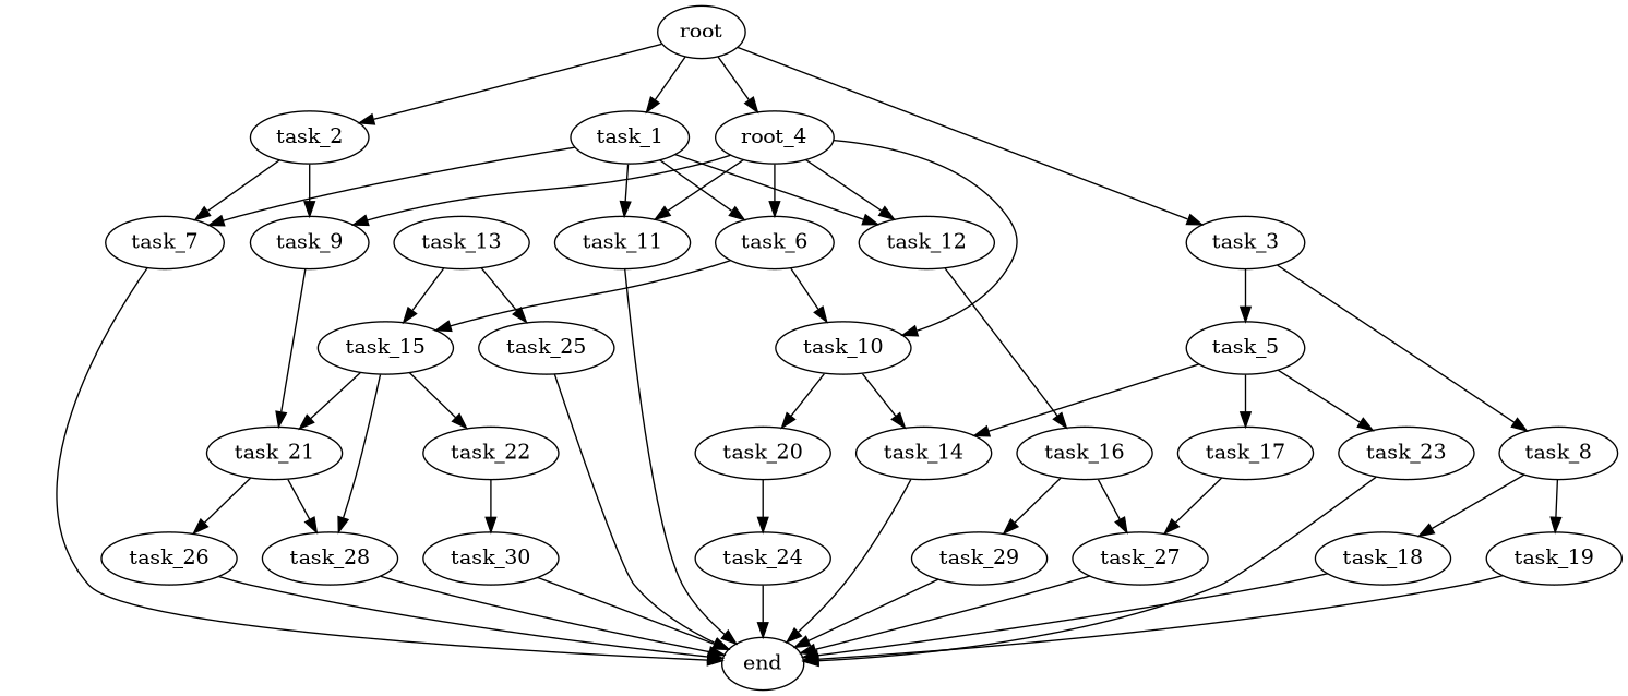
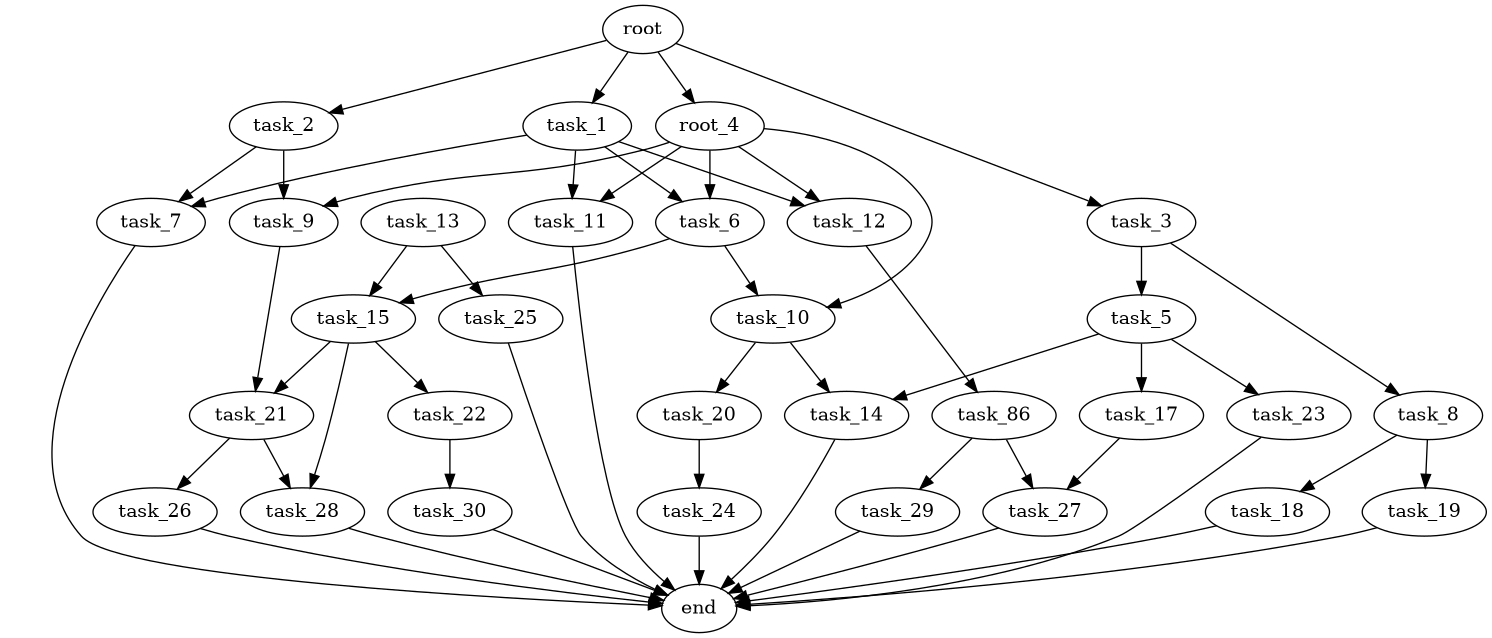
  digraph {
    root
    task_1
    task_2
    task_3
    n5 [label=root_4]
    task_6
    task_7
    task_11
    task_12
    task_9
    task_5
    task_8
    task_10
    task_15
    end
-   task_16
+   task_16 [label=task_86]
    task_21
    task_14
    task_17
    task_23
    task_18
    task_19
    task_13
    task_25
    task_20
    task_27
    task_22
    task_28
    task_26
    task_24
    task_29
    task_30
    root -> task_1
    root -> task_2
    root -> task_3
    root -> n5
    task_1 -> task_6
    task_1 -> task_7
    task_1 -> task_11
    task_1 -> task_12
    task_2 -> task_7
    task_2 -> task_9
    task_3 -> task_5
    task_3 -> task_8
    n5 -> task_6
    n5 -> task_11
    n5 -> task_12
    n5 -> task_9
    n5 -> task_10
    task_6 -> task_10
    task_6 -> task_15
    task_7 -> end
    task_11 -> end
    task_12 -> task_16
    task_9 -> task_21
    task_5 -> task_14
    task_5 -> task_17
    task_5 -> task_23
    task_8 -> task_18
    task_8 -> task_19
    task_10 -> task_14
    task_10 -> task_20
    task_15 -> task_21
    task_15 -> task_22
    task_15 -> task_28
    task_16 -> task_27
    task_16 -> task_29
    task_21 -> task_28
    task_21 -> task_26
    task_14 -> end
    task_17 -> task_27
    task_23 -> end
    task_18 -> end
    task_19 -> end
    task_13 -> task_15
    task_13 -> task_25
    task_25 -> end
    task_20 -> task_24
    task_27 -> end
    task_22 -> task_30
    task_28 -> end
    task_26 -> end
    task_24 -> end
    task_29 -> end
    task_30 -> end
  }
